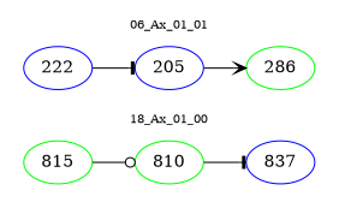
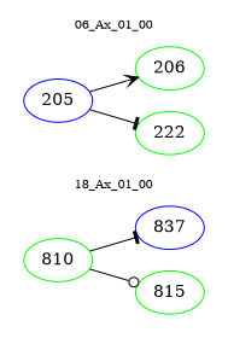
  digraph {
    rankdir=LR
    node [color=green]
    edge [arrowhead=tee color=black]
    n1 [label=810]
    n2 [label=815]
    n3 [color=blue label=837]
    n4 [color=blue label=205]
-   n5 [color=blue label=222]
-   n6 [label=286]
+   n5 [label=222]
+   n6 [label=206]
    subgraph cluster_1 {
      color=white
      fontsize=10
      label="18_Ax_01_00"
      n1
      n2
      n3
    }
    subgraph cluster_2 {
      color=white
      fontsize=10
-     label="06_Ax_01_01"
+     label="06_Ax_01_00"
      n4
      n5
      n6
    }
-   n2 -> n1 [arrowhead=odot]
+   n1 -> n2 [arrowhead=odot]
    n1 -> n3
-   n5 -> n4
+   n4 -> n5
    n4 -> n6 [arrowhead=vee]
  }
